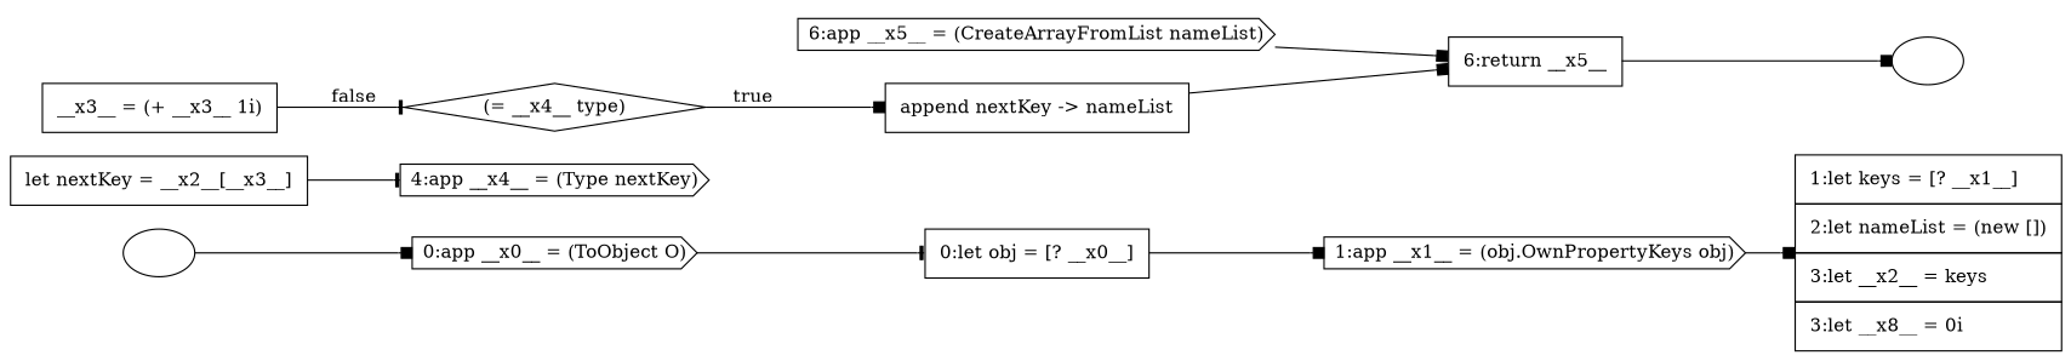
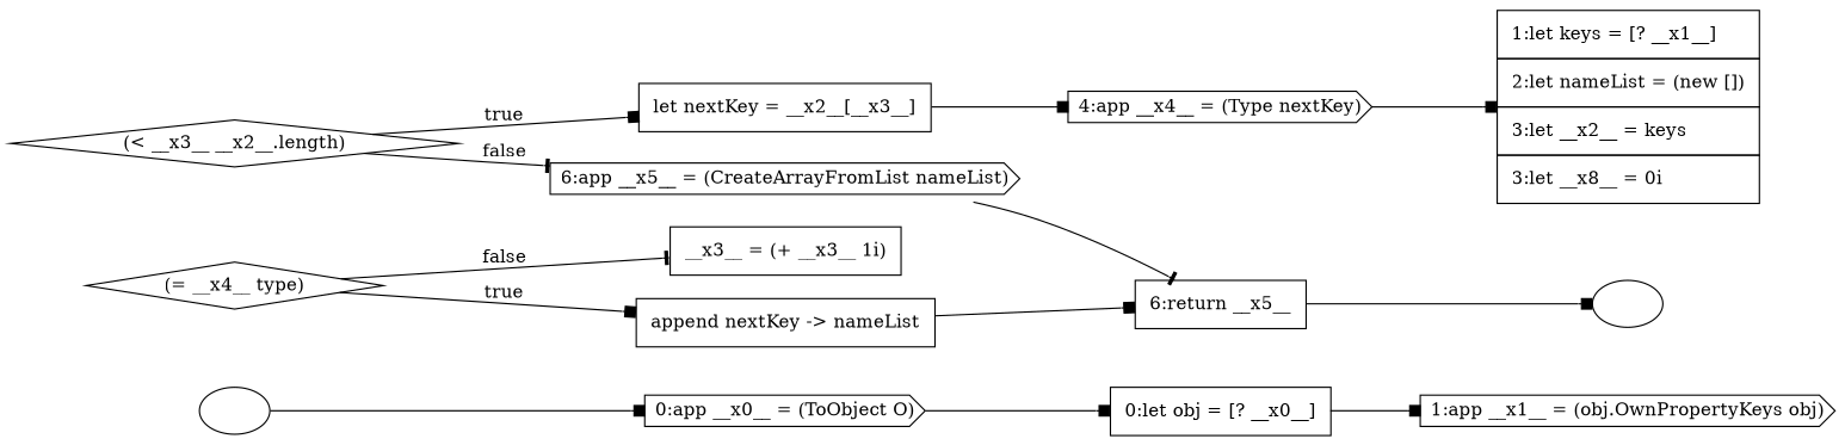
  digraph {
    rankdir=LR
    node [color=black fillcolor=white shape=none style=filled]
    edge [arrowhead=box color=black]
    n1 [label=<<font color="black">     <table border="0" cellborder="1" cellspacing="0" cellpadding="10">       <tr><td align="left">0:let obj = [? __x0__]</td></tr>     </table>   </font>> margin=0]
    n2 [label=<<font color="black">1:app __x1__ = (obj.OwnPropertyKeys obj)</font>> shape=cds]
    n3 [label=<<font color="black">     <table border="0" cellborder="1" cellspacing="0" cellpadding="10">       <tr><td align="left">1:let keys = [? __x1__]</td></tr>       <tr><td align="left">2:let nameList = (new [])</td></tr>       <tr><td align="left">3:let __x2__ = keys</td></tr>       <tr><td align="left">3:let __x8__ = 0i</td></tr>     </table>   </font>> margin=0]
    n4 [label=<<font color="black">4:app __x4__ = (Type nextKey)</font>> shape=cds]
    n5 [label=<<font color="black">(= __x4__ type)</font>> shape=diamond]
    n6 [label=<<font color="black">     <table border="0" cellborder="1" cellspacing="0" cellpadding="10">       <tr><td align="left">__x3__ = (+ __x3__ 1i)</td></tr>     </table>   </font>> margin=0]
    n7 [label=<<font color="black">     <table border="0" cellborder="1" cellspacing="0" cellpadding="10">       <tr><td align="left">append nextKey -&gt; nameList</td></tr>     </table>   </font>> margin=0]
    n8 [label=<<font color="black">     <table border="0" cellborder="1" cellspacing="0" cellpadding="10">       <tr><td align="left">6:return __x5__</td></tr>     </table>   </font>> margin=0]
    n9 [label=" " shape=ellipse]
    n10 [label=<<font color="black">     <table border="0" cellborder="1" cellspacing="0" cellpadding="10">       <tr><td align="left">let nextKey = __x2__[__x3__]</td></tr>     </table>   </font>> margin=0]
    n11 [label=<<font color="black">6:app __x5__ = (CreateArrayFromList nameList)</font>> shape=cds]
+   n12 [label=<<font color="black">(&lt; __x3__ __x2__.length)</font>> shape=diamond]
    n13 [label=" " shape=ellipse]
    n14 [label=<<font color="black">0:app __x0__ = (ToObject O)</font>> shape=cds]
    n1 -> n2
-   n2 -> n3
-   n6 -> n5 [arrowhead=tee label=<<font color="black">false</font>>]
+   n4 -> n3
+   n5 -> n6 [arrowhead=tee label=<<font color="black">false</font>>]
    n5 -> n7 [label=<<font color="black">true</font>>]
    n7 -> n8
    n8 -> n9
-   n10 -> n4 [arrowhead=tee]
-   n11 -> n8
+   n10 -> n4
+   n11 -> n8 [arrowhead=tee]
+   n12 -> n10 [label=<<font color="black">true</font>>]
+   n12 -> n11 [arrowhead=tee label=<<font color="black">false</font>>]
    n13 -> n14
-   n14 -> n1 [arrowhead=tee]
+   n14 -> n1
  }
